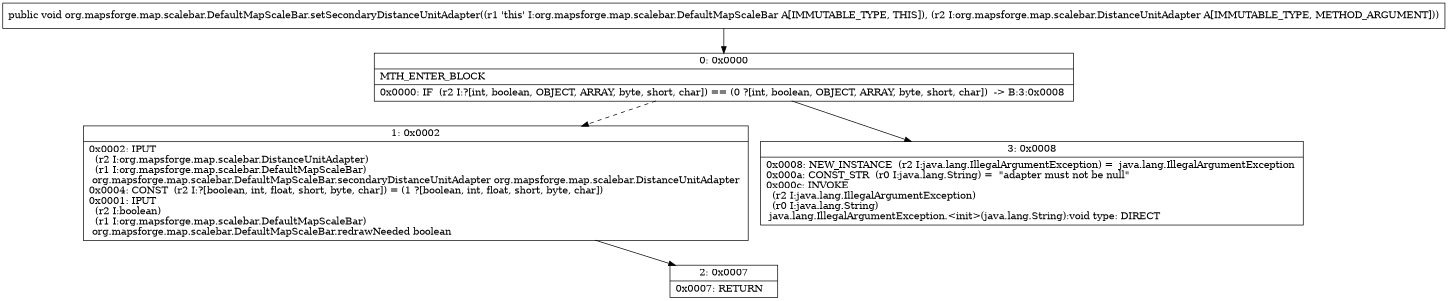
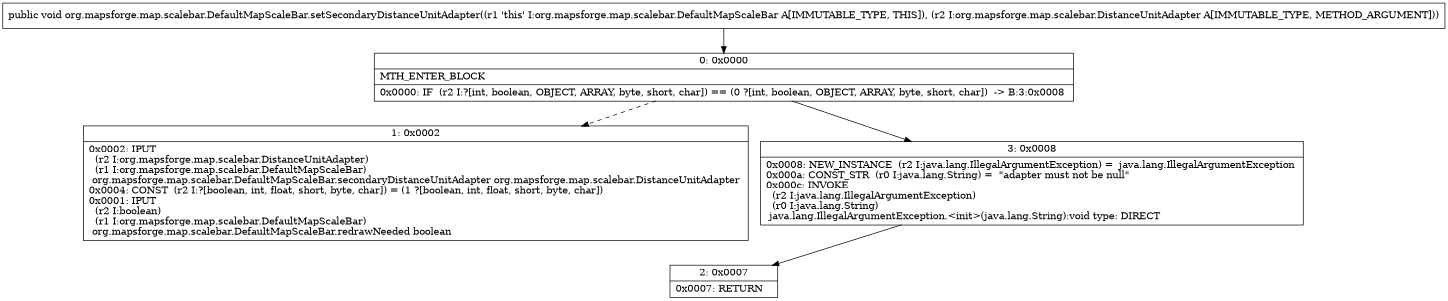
  digraph {
    node [shape=record]
    n1 [label="{0\:\ 0x0000|MTH_ENTER_BLOCK\l|0x0000: IF  (r2 I:?[int, boolean, OBJECT, ARRAY, byte, short, char]) == (0 ?[int, boolean, OBJECT, ARRAY, byte, short, char])  \-\> B:3:0x0008 \l}"]
    n2 [label="{1\:\ 0x0002|0x0002: IPUT  \l  (r2 I:org.mapsforge.map.scalebar.DistanceUnitAdapter)\l  (r1 I:org.mapsforge.map.scalebar.DefaultMapScaleBar)\l org.mapsforge.map.scalebar.DefaultMapScaleBar.secondaryDistanceUnitAdapter org.mapsforge.map.scalebar.DistanceUnitAdapter \l0x0004: CONST  (r2 I:?[boolean, int, float, short, byte, char]) = (1 ?[boolean, int, float, short, byte, char]) \l0x0001: IPUT  \l  (r2 I:boolean)\l  (r1 I:org.mapsforge.map.scalebar.DefaultMapScaleBar)\l org.mapsforge.map.scalebar.DefaultMapScaleBar.redrawNeeded boolean \l}"]
    n3 [label="{3\:\ 0x0008|0x0008: NEW_INSTANCE  (r2 I:java.lang.IllegalArgumentException) =  java.lang.IllegalArgumentException \l0x000a: CONST_STR  (r0 I:java.lang.String) =  \"adapter must not be null\" \l0x000c: INVOKE  \l  (r2 I:java.lang.IllegalArgumentException)\l  (r0 I:java.lang.String)\l java.lang.IllegalArgumentException.\<init\>(java.lang.String):void type: DIRECT \l}"]
    n4 [label="{2\:\ 0x0007|0x0007: RETURN   \l}"]
    n5 [label="{public void org.mapsforge.map.scalebar.DefaultMapScaleBar.setSecondaryDistanceUnitAdapter((r1 'this' I:org.mapsforge.map.scalebar.DefaultMapScaleBar A[IMMUTABLE_TYPE, THIS]), (r2 I:org.mapsforge.map.scalebar.DistanceUnitAdapter A[IMMUTABLE_TYPE, METHOD_ARGUMENT])) }"]
    n1 -> n2 [style=dashed]
    n1 -> n3
-   n2 -> n4
+   n3 -> n4
    n5 -> n1
  }
